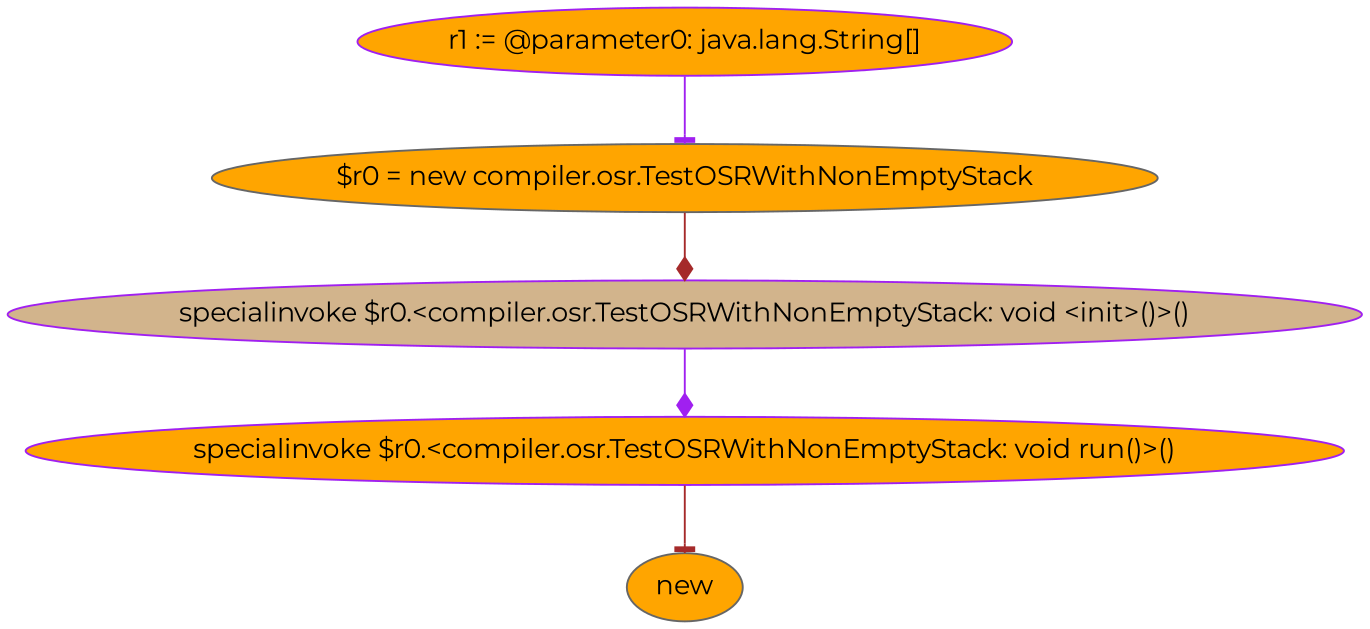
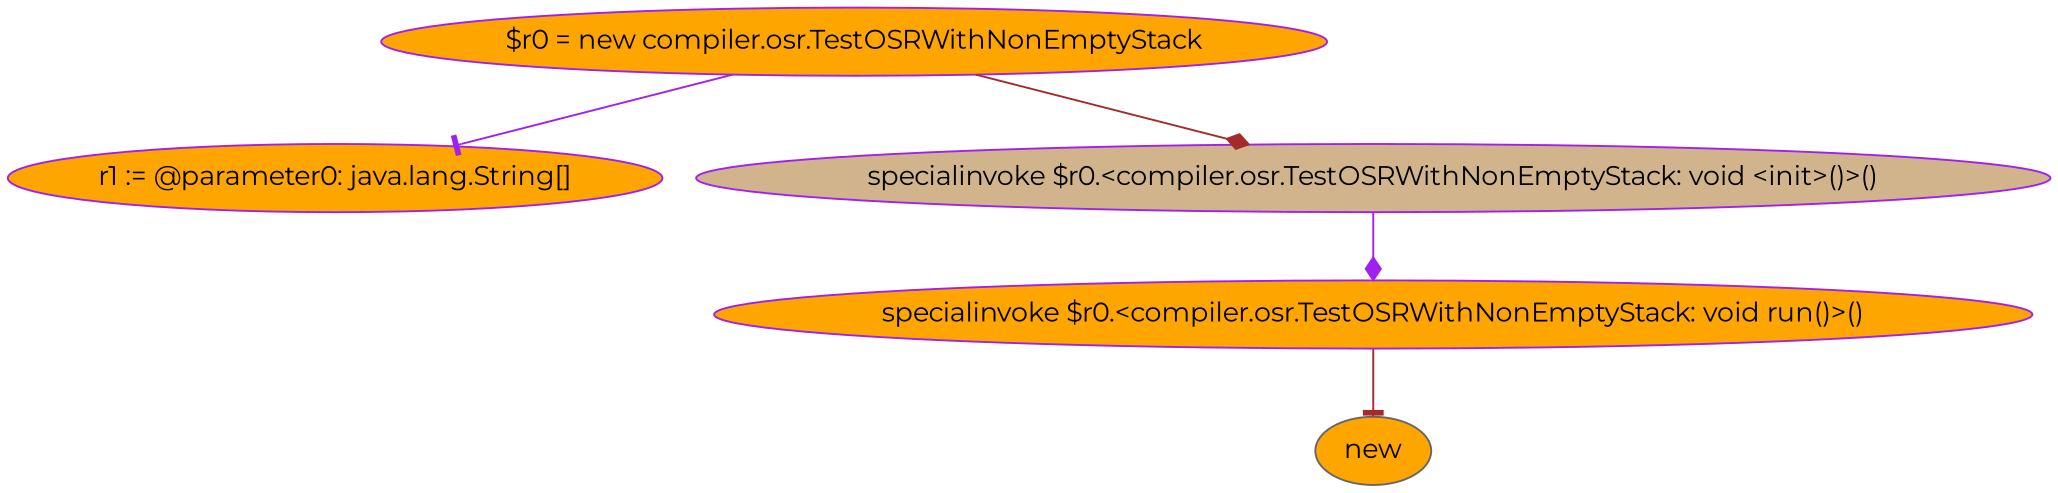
  digraph {
    fontname=Montserrat
    node [color=purple fillcolor=orange fontname=Montserrat style=filled]
    edge [arrowhead=diamond color=brown fontname=Montserrat]
-   "$r0 = new compiler.osr.TestOSRWithNonEmptyStack" [color=gray40]
+   "$r0 = new compiler.osr.TestOSRWithNonEmptyStack"
    "r1 := @parameter0: java.lang.String[]"
    "specialinvoke $r0.<compiler.osr.TestOSRWithNonEmptyStack: void <init>()>()" [fillcolor=tan]
    "specialinvoke $r0.<compiler.osr.TestOSRWithNonEmptyStack: void run()>()"
    n5 [color=gray40 label=new]
    "$r0 = new compiler.osr.TestOSRWithNonEmptyStack" -> "specialinvoke $r0.<compiler.osr.TestOSRWithNonEmptyStack: void <init>()>()"
-   "r1 := @parameter0: java.lang.String[]" -> "$r0 = new compiler.osr.TestOSRWithNonEmptyStack" [arrowhead=tee color=purple]
+   "$r0 = new compiler.osr.TestOSRWithNonEmptyStack" -> "r1 := @parameter0: java.lang.String[]" [arrowhead=tee color=purple]
    "specialinvoke $r0.<compiler.osr.TestOSRWithNonEmptyStack: void <init>()>()" -> "specialinvoke $r0.<compiler.osr.TestOSRWithNonEmptyStack: void run()>()" [color=purple]
    "specialinvoke $r0.<compiler.osr.TestOSRWithNonEmptyStack: void run()>()" -> n5 [arrowhead=tee]
  }
